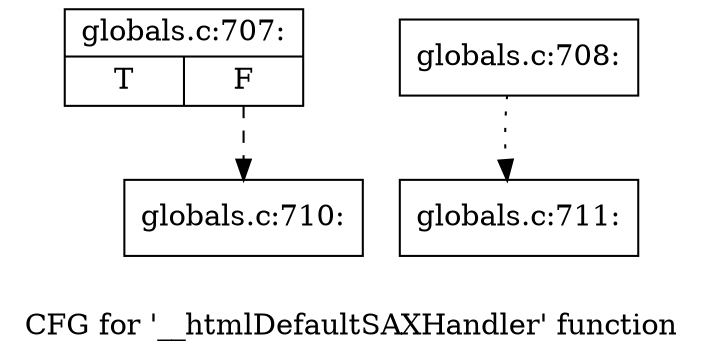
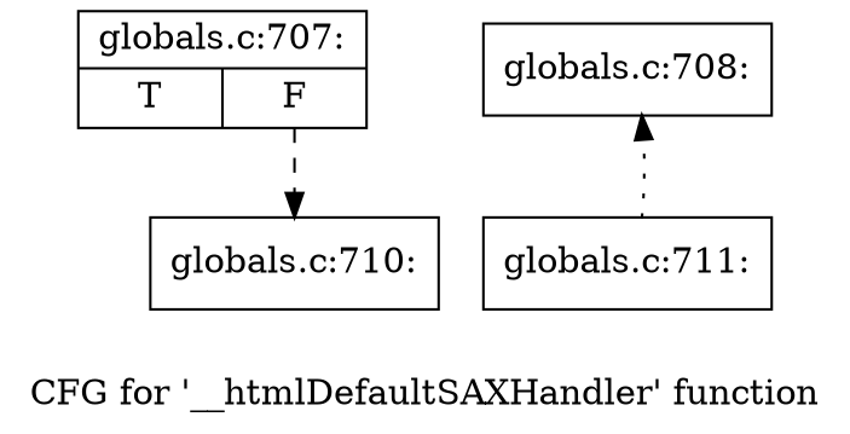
  digraph {
    label="CFG for '__htmlDefaultSAXHandler' function"
    node [shape=record]
    n1 [label="{globals.c:707:|{<s0>T|<s1>F}}"]
    n2 [label="{globals.c:710:}"]
    n3 [label="{globals.c:708:}"]
    n4 [label="{globals.c:711:}"]
    n1 -> n2 [style=dashed tailport=s1]
-   n3 -> n4 [style=dotted]
+   n4 -> n3 [style=dotted]
  }
